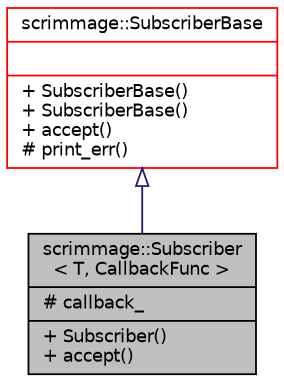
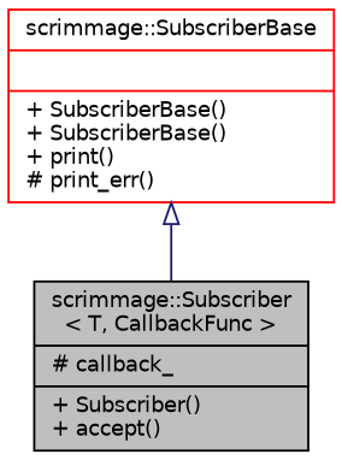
  digraph {
    node [fontname=Helvetica fontsize=10 shape=record style=filled]
    n1 [color=black fillcolor=grey75 fontcolor=black height=0.2 label="{scrimmage::Subscriber\l\< T, CallbackFunc \>\n|# callback_\l|+ Subscriber()\l+ accept()\l}" width=0.4]
-   n2 [color=red fillcolor=white height=0.2 label="{scrimmage::SubscriberBase\n||+ SubscriberBase()\l+ SubscriberBase()\l+ accept()\l# print_err()\l}" width=0.4]
+   n2 [color=red fillcolor=white height=0.2 label="{scrimmage::SubscriberBase\n||+ SubscriberBase()\l+ SubscriberBase()\l+ print()\l# print_err()\l}" width=0.4]
    n2 -> n1 [arrowtail=onormal color=midnightblue dir=back fontname=Helvetica fontsize=10 labelfontname=Helvetica labelfontsize=10 style=solid]
  }
